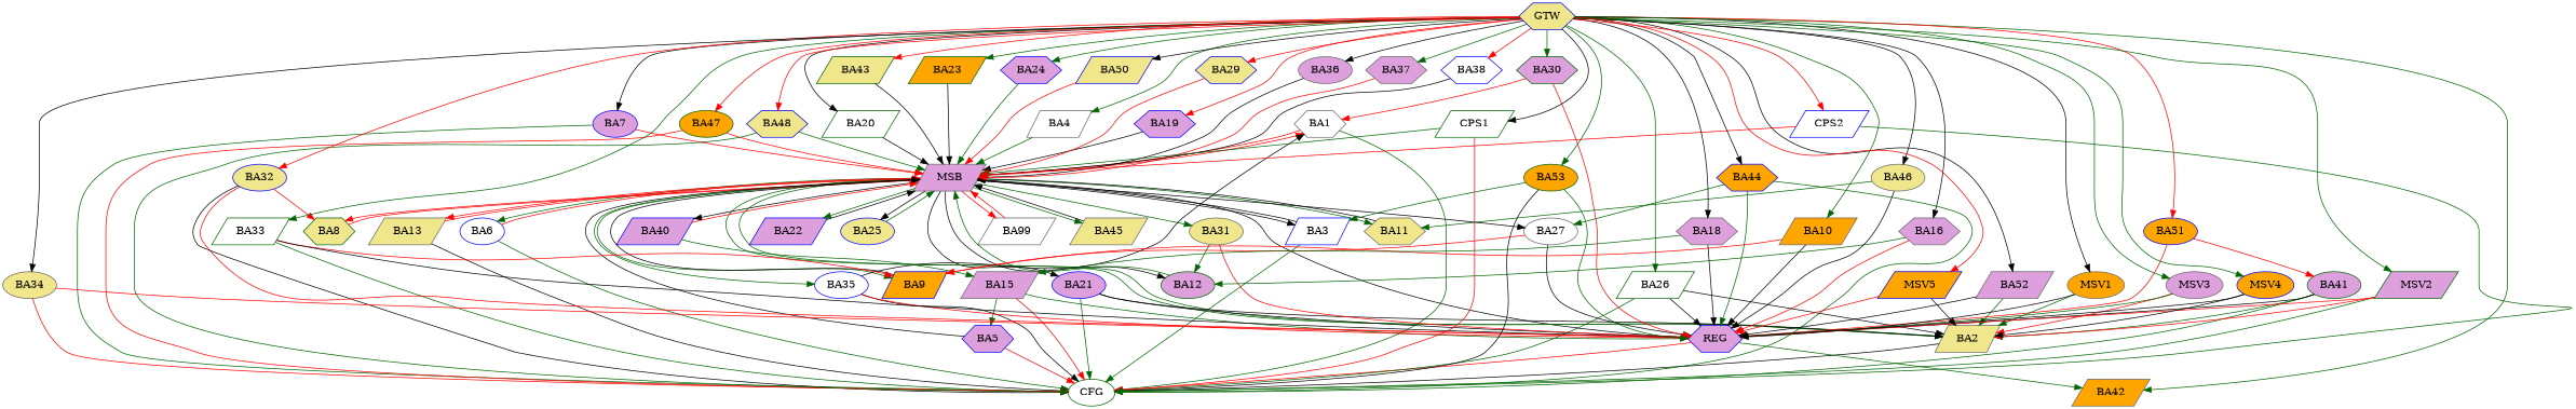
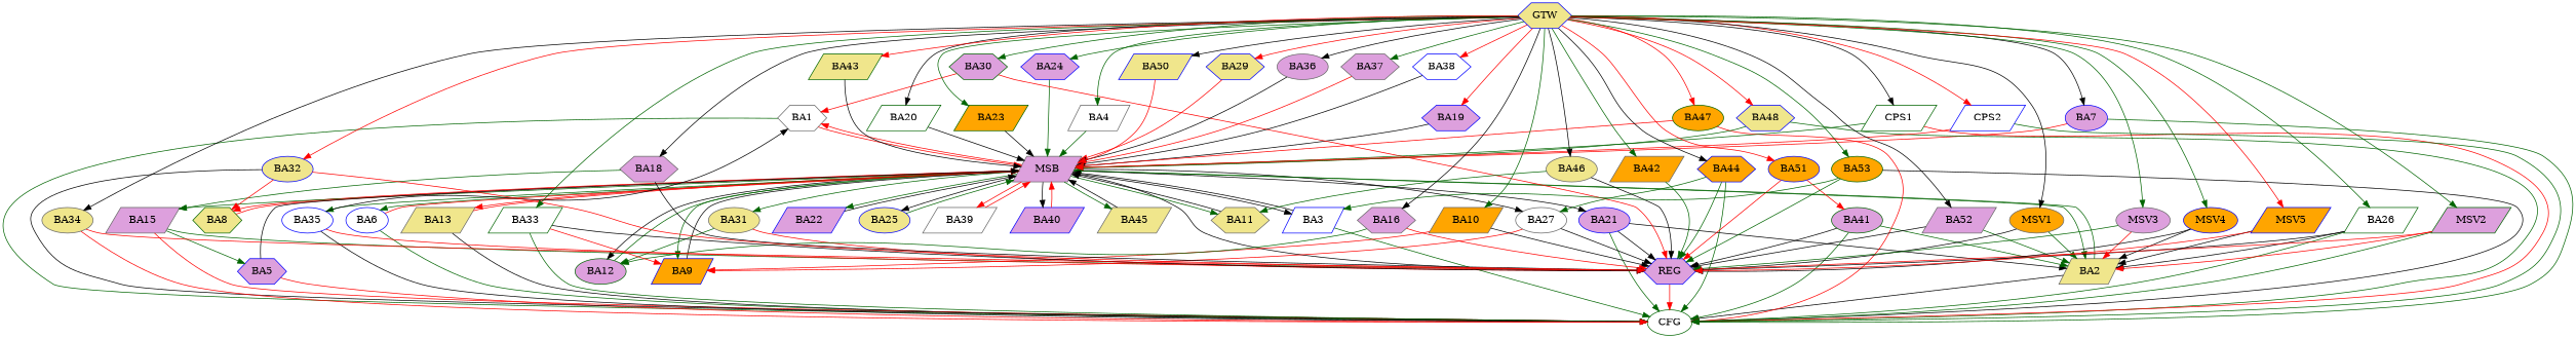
  strict digraph {
    node [color=blue fillcolor=plum shape=parallelogram style=filled]
    edge [color=darkgreen]
    n1 [color=gray40 fillcolor=white label=BA1 shape=hexagon]
    n2 [color=gray40 label=MSB]
    n3 [color=darkgreen fillcolor=white label=CFG shape=ellipse]
    n4 [color=gray40 fillcolor=khaki label=BA2]
    n5 [fillcolor=white label=BA3]
    n6 [fillcolor=white label=BA6 shape=ellipse]
    n7 [color=darkgreen fillcolor=khaki label=BA8 shape=hexagon]
    n8 [fillcolor=orange label=BA9]
    n9 [label=REG shape=hexagon]
    n10 [color=gray40 fillcolor=khaki label=BA11 shape=hexagon]
    n11 [color=darkgreen label=BA12 shape=ellipse]
    n12 [color=gray40 fillcolor=khaki label=BA13]
    n13 [color=gray40 label=BA15]
    n14 [label=BA21 shape=ellipse]
    n15 [label=BA22]
    n16 [fillcolor=khaki label=BA25 shape=ellipse]
    n17 [color=gray40 fillcolor=white label=BA27 shape=ellipse]
    n18 [color=gray40 fillcolor=khaki label=BA31 shape=ellipse]
    n19 [fillcolor=white label=BA35 shape=ellipse]
-   n20 [color=gray40 fillcolor=white label=BA99]
+   n20 [color=gray40 fillcolor=white label=BA39]
    n21 [label=BA40]
    n22 [color=gray40 fillcolor=khaki label=BA45]
    n23 [color=gray40 fillcolor=white label=BA4]
    n24 [label=BA5 shape=hexagon]
    n25 [label=BA7 shape=ellipse]
    n26 [color=gray40 fillcolor=orange label=BA10]
    n27 [color=gray40 label=BA16 shape=hexagon]
    n28 [color=gray40 label=BA18 shape=hexagon]
    n29 [label=BA19 shape=hexagon]
    n30 [color=darkgreen fillcolor=white label=BA20]
    n31 [color=darkgreen fillcolor=orange label=BA23]
    n32 [label=BA24 shape=hexagon]
    n33 [color=darkgreen fillcolor=white label=BA26]
    n34 [fillcolor=khaki label=BA29 shape=hexagon]
    n35 [color=darkgreen label=BA30 shape=hexagon]
    n36 [fillcolor=khaki label=BA32 shape=ellipse]
    n37 [color=darkgreen fillcolor=white label=BA33]
    n38 [color=gray40 fillcolor=khaki label=BA34 shape=ellipse]
    n39 [color=gray40 label=BA36 shape=ellipse]
    n40 [color=gray40 label=BA37 shape=hexagon]
    n41 [fillcolor=white label=BA38 shape=hexagon]
    n42 [color=darkgreen label=BA41 shape=ellipse]
    n43 [color=gray40 fillcolor=orange label=BA42]
    n44 [color=darkgreen fillcolor=khaki label=BA43]
    n45 [fillcolor=orange label=BA44 shape=hexagon]
    n46 [color=gray40 fillcolor=khaki label=BA46 shape=ellipse]
    n47 [color=darkgreen fillcolor=orange label=BA47 shape=ellipse]
    n48 [fillcolor=khaki label=BA48 shape=hexagon]
    n49 [fillcolor=khaki label=BA50]
    n50 [fillcolor=orange label=BA51 shape=ellipse]
    n51 [color=gray40 label=BA52]
    n52 [color=darkgreen fillcolor=orange label=BA53 shape=ellipse]
    n53 [color=darkgreen fillcolor=white label=CPS1]
    n54 [fillcolor=white label=CPS2]
    n55 [fillcolor=khaki label=GTW shape=hexagon]
    n56 [color=gray40 fillcolor=orange label=MSV1 shape=ellipse]
    n57 [color=darkgreen label=MSV2]
    n58 [color=gray40 label=MSV3 shape=ellipse]
    n59 [fillcolor=orange label=MSV4 shape=ellipse]
    n60 [fillcolor=orange label=MSV5]
    n1 -> n2 [color=red]
    n1 -> n3
    n2 -> n1 [color=red]
    n2 -> n4
    n2 -> n5 [color=black]
    n2 -> n6
    n2 -> n7 [color=red]
    n2 -> n8
    n2 -> n9 [color=black]
    n2 -> n10
    n2 -> n11 [color=black]
    n2 -> n12 [color=red]
-   n21 -> n13
+   n2 -> n13
    n2 -> n14 [color=black]
    n2 -> n15
    n2 -> n16 [color=black]
    n2 -> n17 [color=black]
    n2 -> n18
    n2 -> n19
    n2 -> n20 [color=red]
    n2 -> n21 [color=black]
    n2 -> n22
    n4 -> n2
    n4 -> n3 [color=black]
    n5 -> n2 [color=black]
    n5 -> n3
    n6 -> n2 [color=red]
    n6 -> n3
    n7 -> n2 [color=red]
    n8 -> n2 [color=black]
    n9 -> n3 [color=red]
    n10 -> n2 [color=black]
    n11 -> n2
    n12 -> n2 [color=red]
    n12 -> n3 [color=black]
    n13 -> n3 [color=red]
    n13 -> n9
    n13 -> n24
    n14 -> n3
    n14 -> n4 [color=black]
    n14 -> n9 [color=black]
    n15 -> n2 [color=black]
    n16 -> n2
    n17 -> n8 [color=red]
    n17 -> n9 [color=black]
    n18 -> n9 [color=red]
    n18 -> n11
    n19 -> n1 [color=black]
    n19 -> n3 [color=black]
    n19 -> n9 [color=red]
    n20 -> n2 [color=red]
    n21 -> n2 [color=red]
    n22 -> n2 [color=black]
    n23 -> n2
    n24 -> n2 [color=black]
    n24 -> n3 [color=red]
    n25 -> n2 [color=red]
    n25 -> n3
    n26 -> n8 [color=red]
    n26 -> n9 [color=black]
    n27 -> n9 [color=red]
    n27 -> n11
    n28 -> n9 [color=black]
    n28 -> n13
    n29 -> n2 [color=black]
    n30 -> n2 [color=black]
    n31 -> n2 [color=black]
    n32 -> n2
    n33 -> n3
    n33 -> n4 [color=black]
    n33 -> n9 [color=black]
    n34 -> n2 [color=red]
    n35 -> n1 [color=red]
    n35 -> n9 [color=red]
    n36 -> n3 [color=black]
    n36 -> n7 [color=red]
    n36 -> n9 [color=red]
    n37 -> n3
    n37 -> n8 [color=red]
    n37 -> n9 [color=black]
    n38 -> n3 [color=red]
    n38 -> n9 [color=red]
    n39 -> n2 [color=black]
    n40 -> n2 [color=red]
    n41 -> n2 [color=black]
    n42 -> n3
    n42 -> n4
    n42 -> n9 [color=black]
-   n9 -> n43
+   n43 -> n9
    n44 -> n2 [color=black]
    n45 -> n3
    n45 -> n9
    n45 -> n17
    n46 -> n9 [color=black]
    n46 -> n10
    n47 -> n2 [color=red]
    n47 -> n3 [color=red]
    n48 -> n2
    n48 -> n3
    n49 -> n2 [color=red]
    n50 -> n9 [color=red]
    n50 -> n42 [color=red]
    n51 -> n4
    n51 -> n9 [color=black]
    n52 -> n3 [color=black]
    n52 -> n5
    n52 -> n9
    n53 -> n2
    n53 -> n3 [color=red]
    n54 -> n2 [color=red]
    n54 -> n3
    n55 -> n23
    n55 -> n25 [color=black]
    n55 -> n26
    n55 -> n27 [color=black]
    n55 -> n28 [color=black]
    n55 -> n29 [color=red]
    n55 -> n30 [color=black]
    n55 -> n31
    n55 -> n32
    n55 -> n33
    n55 -> n34 [color=red]
    n55 -> n35
    n55 -> n36 [color=red]
    n55 -> n37
    n55 -> n38 [color=black]
    n55 -> n39 [color=black]
    n55 -> n40
    n55 -> n41 [color=red]
    n55 -> n43
    n55 -> n44 [color=red]
    n55 -> n45 [color=black]
    n55 -> n46 [color=black]
    n55 -> n47 [color=red]
    n55 -> n48 [color=red]
    n55 -> n49 [color=black]
    n55 -> n50 [color=red]
    n55 -> n51 [color=black]
    n55 -> n52
    n55 -> n53 [color=black]
    n55 -> n54 [color=red]
    n55 -> n56 [color=black]
    n55 -> n57
    n55 -> n58
    n55 -> n59
    n55 -> n60 [color=red]
    n56 -> n4
    n56 -> n9 [color=black]
    n57 -> n3
    n57 -> n4 [color=red]
    n57 -> n9 [color=red]
    n58 -> n4 [color=red]
    n58 -> n9
    n59 -> n4 [color=black]
    n59 -> n9 [color=black]
    n60 -> n4 [color=black]
    n60 -> n9 [color=red]
  }
